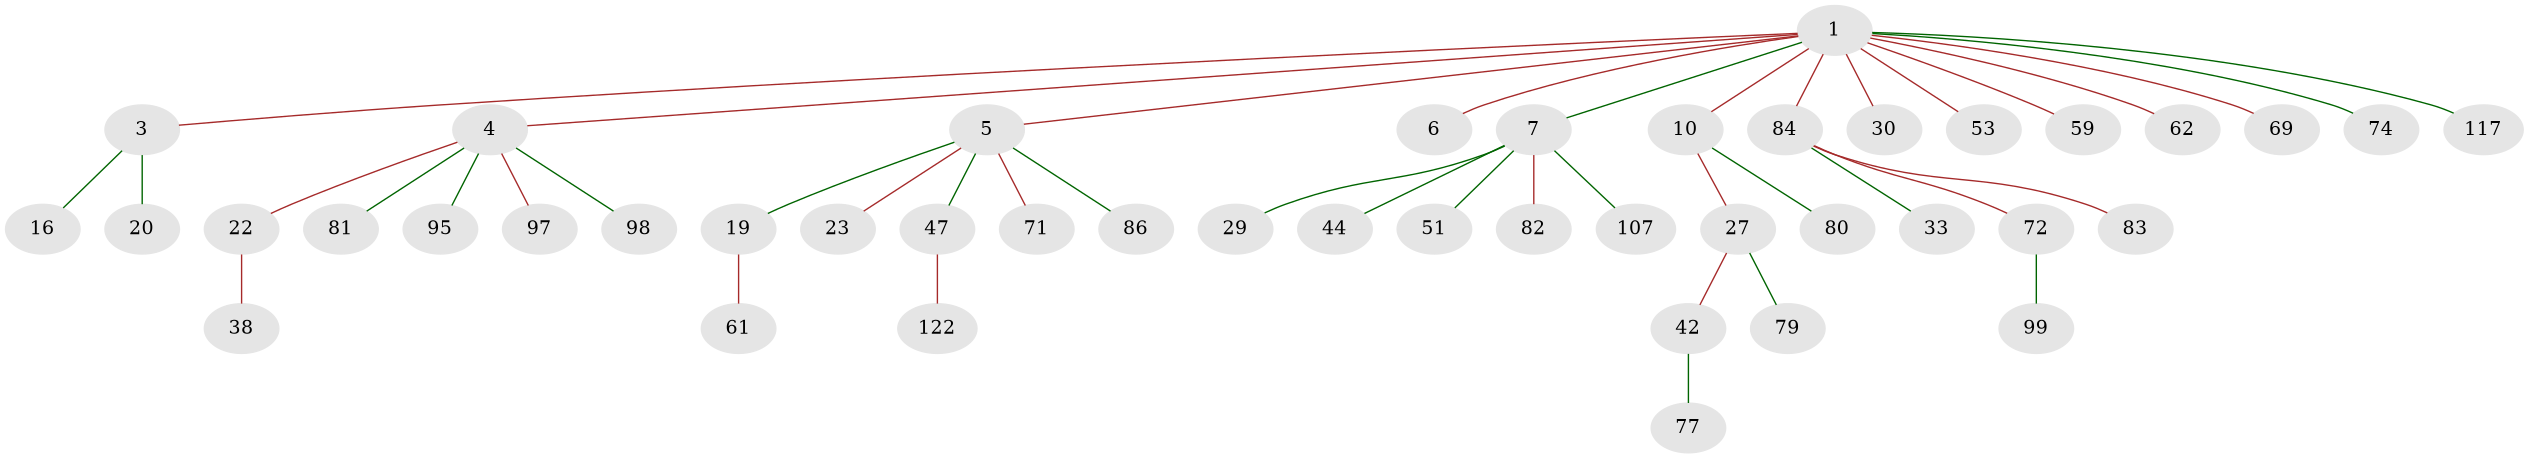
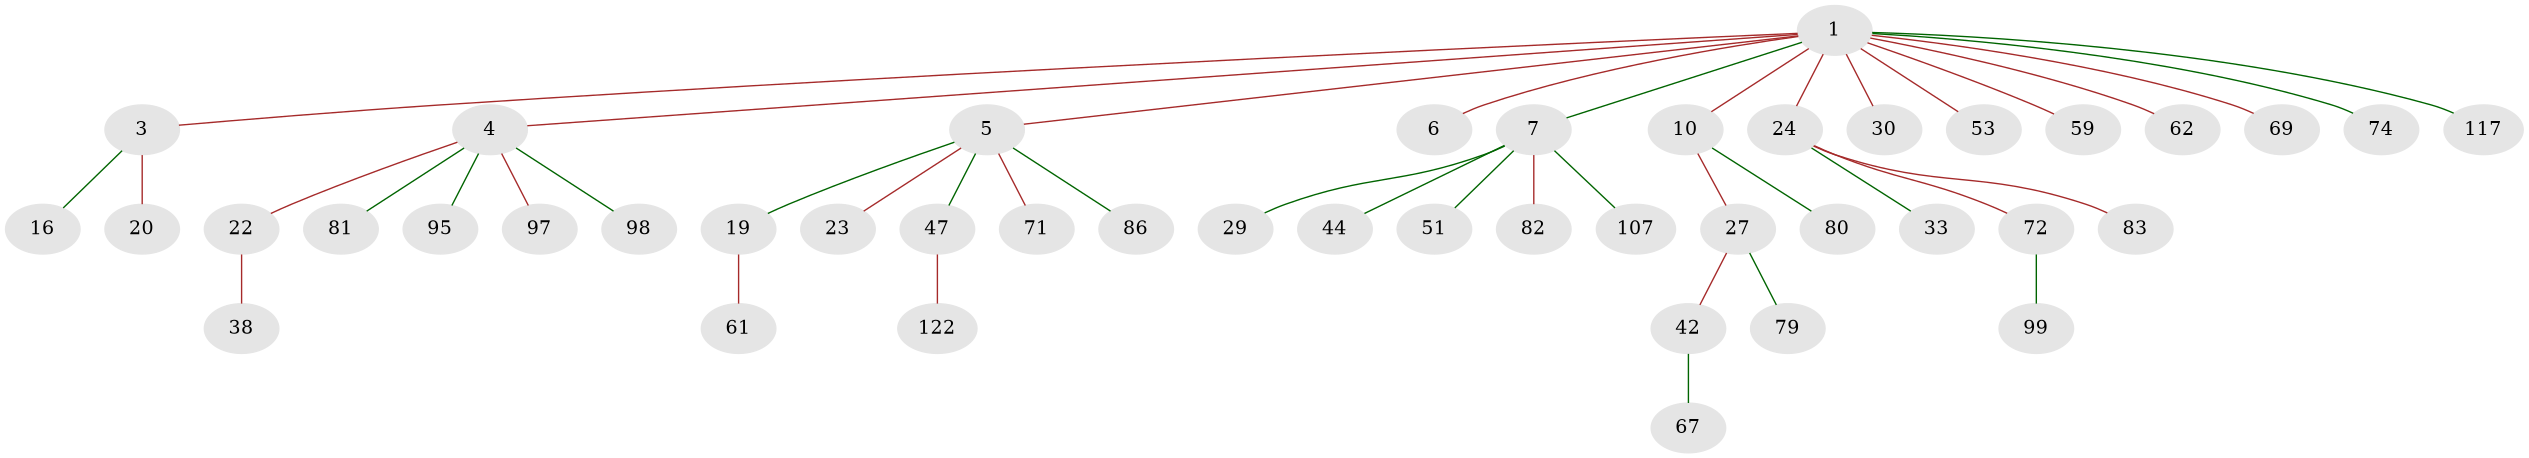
  graph {
    node [color=gray90 style=filled]
    edge [color=brown]
    1 [super="+2"]
    3 [super="+65+13"]
    4 [super="+114+14+11+37"]
    5 [super="+60+8+93"]
    6 [super="+50+32+90"]
    7 [super="+17+28+75+9"]
    10 [super="+15+12+89+105"]
-   24 [super="+25+56+121+31" label=84]
+   24 [super="+25+56+121+31"]
    30 [super="+43"]
    53
    59 [super="+103"]
    62
    69
    74
    117
    16 [super="+39+129+40+58"]
    20
    22 [super="+63+67+84"]
    81
    95 [super="+113+141"]
    97
    98
    19 [super="+64"]
    23 [super="+91+96+94+52"]
    47 [super="+49+85"]
    71
    86
    29 [super="+48+78"]
    44 [super="+149+102"]
    51 [super="+104"]
    82
    107
    27 [super="+88+41"]
    80
    33 [super="+111"]
    72
    83
    38 [super="+57"]
    61 [super="+70"]
    122
    42 [super="+76+73+45+118+137+101"]
    79
    99
-   77
+   77 [label=67]
    1 -- 3
    1 -- 4
    1 -- 5
    1 -- 6
    1 -- 7 [color=darkgreen]
    1 -- 10
    1 -- 24
    1 -- 30
    1 -- 53
    1 -- 59
    1 -- 62
    1 -- 69
    1 -- 74 [color=darkgreen]
    1 -- 117 [color=darkgreen]
    3 -- 16 [color=darkgreen]
-   3 -- 20 [color=darkgreen]
+   3 -- 20
    4 -- 22
    4 -- 81 [color=darkgreen]
    4 -- 95 [color=darkgreen]
    4 -- 97
    4 -- 98 [color=darkgreen]
    5 -- 19 [color=darkgreen]
    5 -- 23
    5 -- 47 [color=darkgreen]
    5 -- 71
    5 -- 86 [color=darkgreen]
    7 -- 29 [color=darkgreen]
    7 -- 44 [color=darkgreen]
    7 -- 51 [color=darkgreen]
    7 -- 82
    7 -- 107 [color=darkgreen]
    10 -- 27
    10 -- 80 [color=darkgreen]
    24 -- 33 [color=darkgreen]
    24 -- 72
    24 -- 83
    22 -- 38
    19 -- 61
    47 -- 122
    27 -- 42
    27 -- 79 [color=darkgreen]
    72 -- 99 [color=darkgreen]
    42 -- 77 [color=darkgreen]
  }
